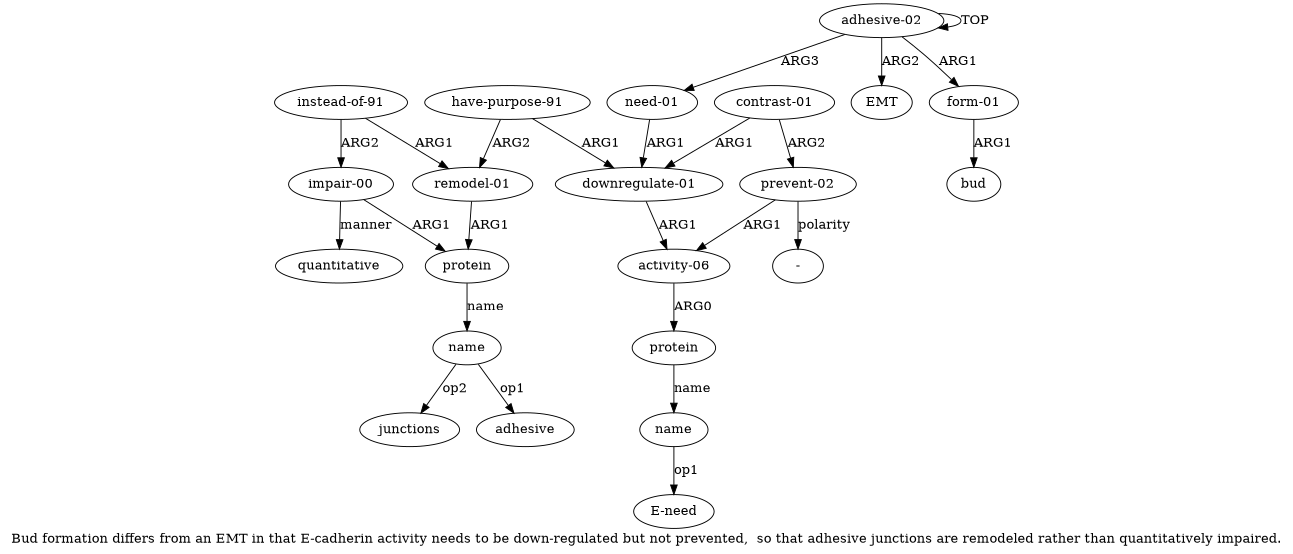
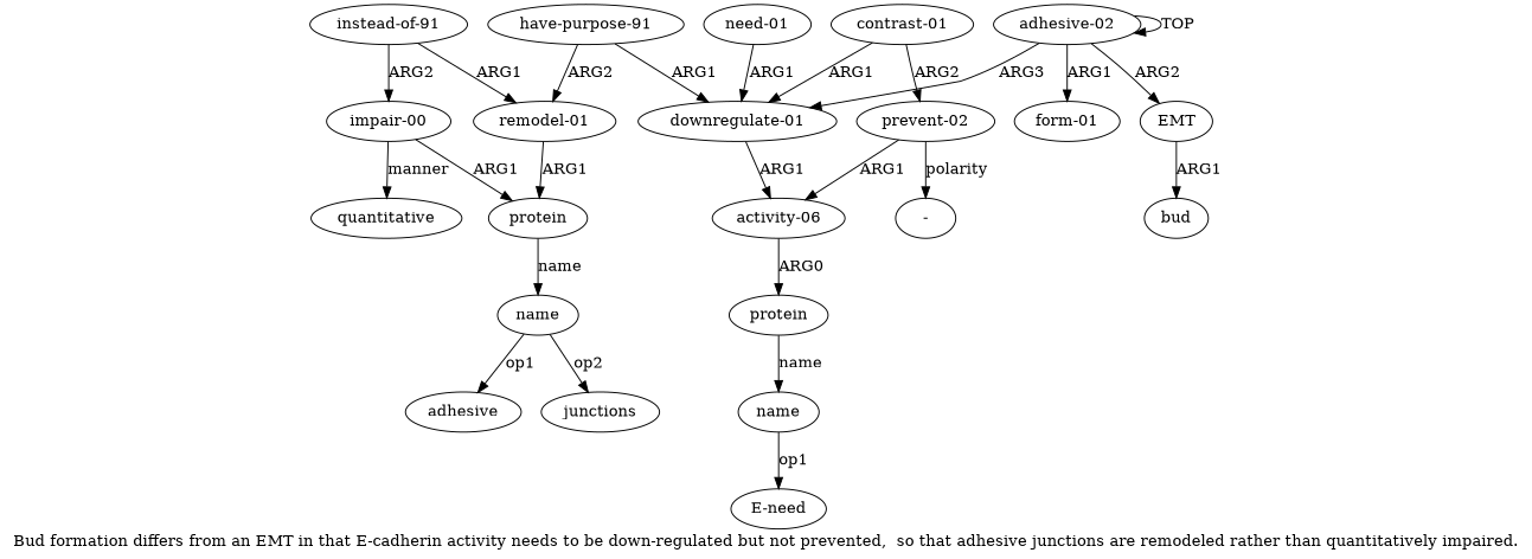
  digraph {
    label="Bud formation differs from an EMT in that E-cadherin activity needs to be down-regulated but not prevented,  so that adhesive junctions are remodeled rather than quantitatively impaired."
    node [color=black gold_ind=-1 gold_label=protein test_ind=-1 test_label=protein]
    edge [color=black gold_label=ARG1 test_label=ARG1]
    n1 [gold_ind=15 gold_label="instead-of-91" label="instead-of-91" test_ind=15 test_label="instead-of-91"]
    n2 [gold_ind=16 gold_label="impair-01" label="impair-00" test_ind=16 test_label="impair-01"]
    n3 [gold_ind=12 gold_label="remodel-01" label="remodel-01" test_ind=12 test_label="remodel-01"]
    n4 [gold_ind=17 gold_label=quantitative label=quantitative test_ind=17 test_label=quantitative]
    n5 [gold_ind=13 label=protein test_ind=13]
    n6 [gold_ind=14 gold_label=name label=name test_ind=14 test_label=name]
    n7 [gold_label=adhesive label=adhesive test_label=adhesive]
    n8 [gold_label=junctions label=junctions test_label=junctions]
    n9 [gold_ind=11 gold_label="have-purpose-91" label="have-purpose-91" test_ind=11 test_label="have-purpose-91"]
    n10 [gold_ind=5 gold_label="downregulate-01" label="downregulate-01" test_ind=5 test_label="downregulate-01"]
    n11 [gold_ind=6 gold_label="activity-06" label="activity-06" test_ind=6 test_label="activity-06"]
    n12 [gold_ind=7 label=protein test_ind=7]
    n13 [gold_ind=10 gold_label="prevent-01" label="prevent-02" test_ind=10 test_label="prevent-01"]
    n14 [gold_label="-" label="-" test_label="-"]
    n15 [gold_ind=8 gold_label=name label=name test_ind=8 test_label=name]
    n16 [gold_label="E-cadherin" label="E-need" test_label="E-cadherin"]
    n17 [gold_ind=1 gold_label="form-01" label="form-01" test_ind=1 test_label="form-01"]
    n18 [gold_ind=2 gold_label=bud label=bud test_ind=2 test_label=bud]
    n19 [gold_ind=0 gold_label="differ-02" label="adhesive-02" test_ind=0 test_label="differ-02"]
    n20 [gold_ind=3 gold_label=EMT label=EMT test_ind=3 test_label=EMT]
    n21 [gold_ind=4 gold_label="need-01" label="need-01" test_ind=4 test_label="need-01"]
    n22 [gold_ind=9 gold_label="contrast-01" label="contrast-01" test_ind=9 test_label="contrast-01"]
    n1 -> n2 [gold_label=ARG2 label=ARG2 test_label=ARG2]
    n1 -> n3 [label=ARG1]
    n2 -> n4 [gold_label=manner label=manner test_label=manner]
    n2 -> n5 [label=ARG1]
    n3 -> n5 [label=ARG1]
    n5 -> n6 [gold_label=name label=name test_label=name]
    n6 -> n7 [gold_label=op1 label=op1 test_label=op1]
    n6 -> n8 [gold_label=op2 label=op2 test_label=op2]
    n9 -> n3 [gold_label=ARG2 label=ARG2 test_label=ARG2]
    n9 -> n10 [label=ARG1]
    n10 -> n11 [label=ARG1]
    n11 -> n12 [gold_label=ARG0 label=ARG0 test_label=ARG0]
    n12 -> n15 [gold_label=name label=name test_label=name]
    n13 -> n11 [label=ARG1]
    n13 -> n14 [gold_label=polarity label=polarity test_label=polarity]
    n15 -> n16 [gold_label=op1 label=op1 test_label=op1]
-   n17 -> n18 [label=ARG1]
+   n20 -> n18 [label=ARG1]
    n19 -> n17 [label=ARG1]
    n19 -> n19 [gold_label=TOP label=TOP test_label=TOP]
    n19 -> n20 [gold_label=ARG2 label=ARG2 test_label=ARG2]
-   n19 -> n21 [gold_label=ARG3 label=ARG3 test_label=ARG3]
+   n19 -> n10 [gold_label=ARG3 label=ARG3 test_label=ARG3]
    n21 -> n10 [label=ARG1]
    n22 -> n10 [label=ARG1]
    n22 -> n13 [gold_label=ARG2 label=ARG2 test_label=ARG2]
  }
